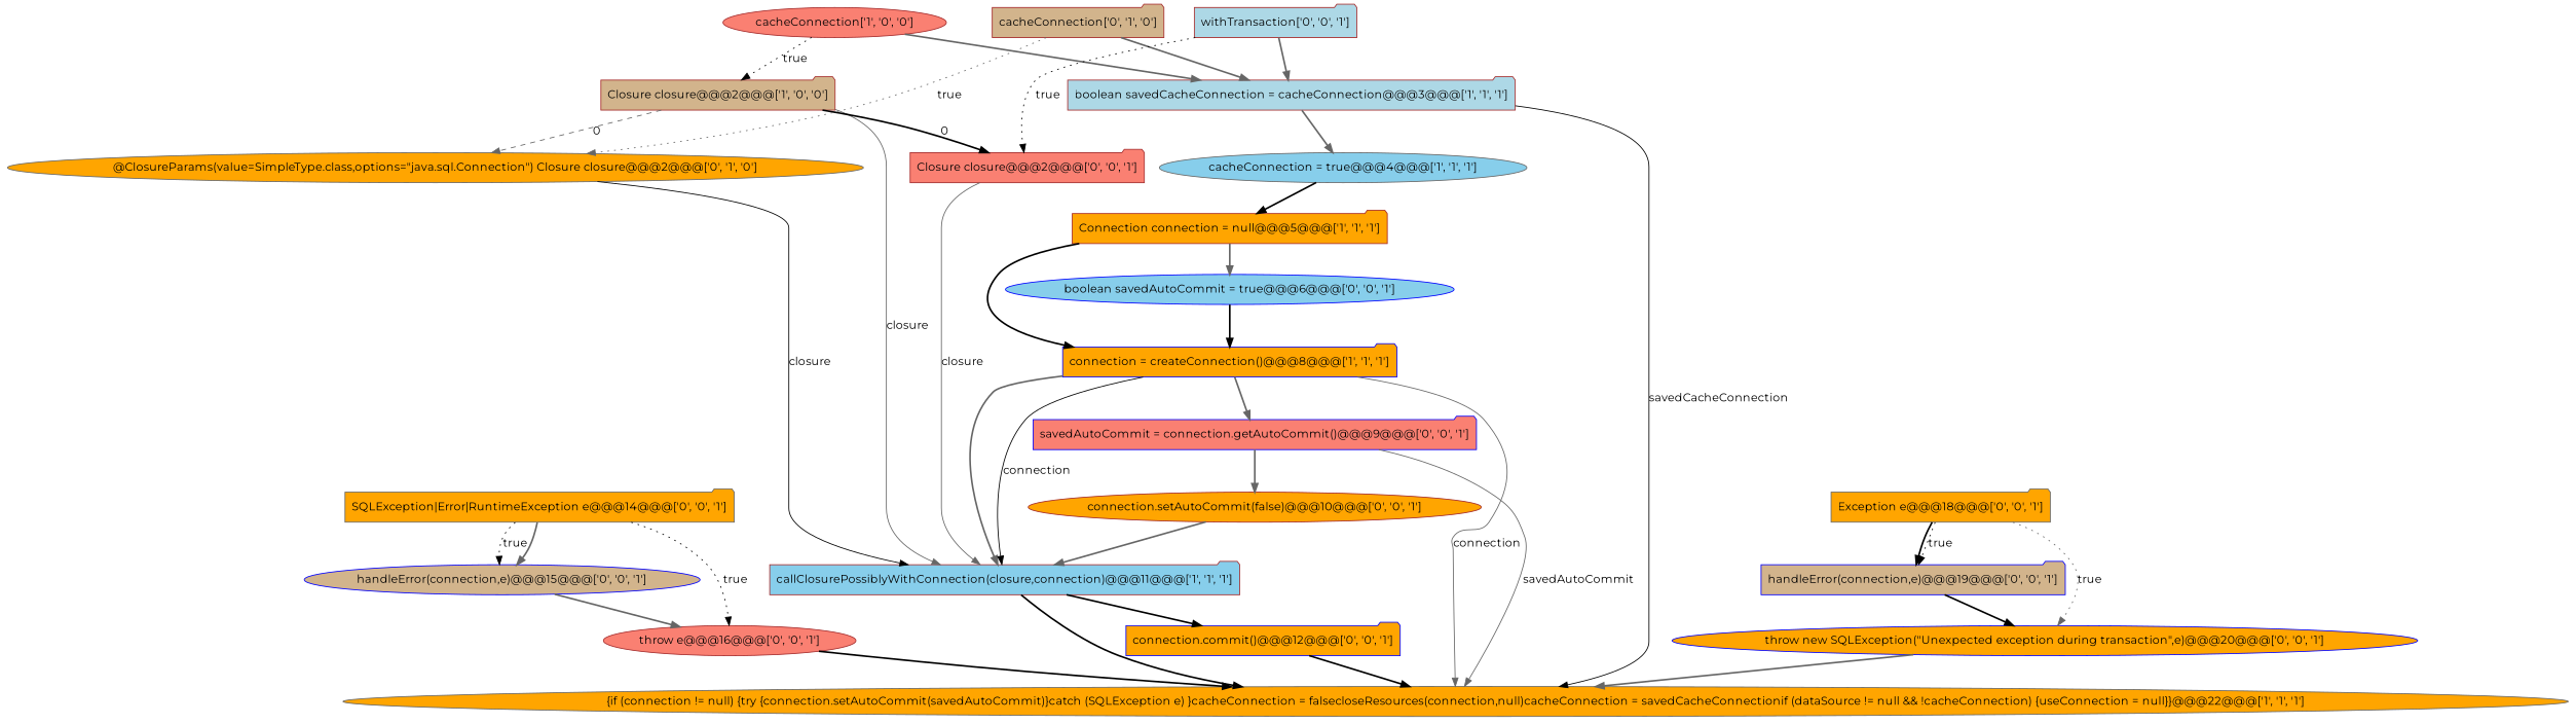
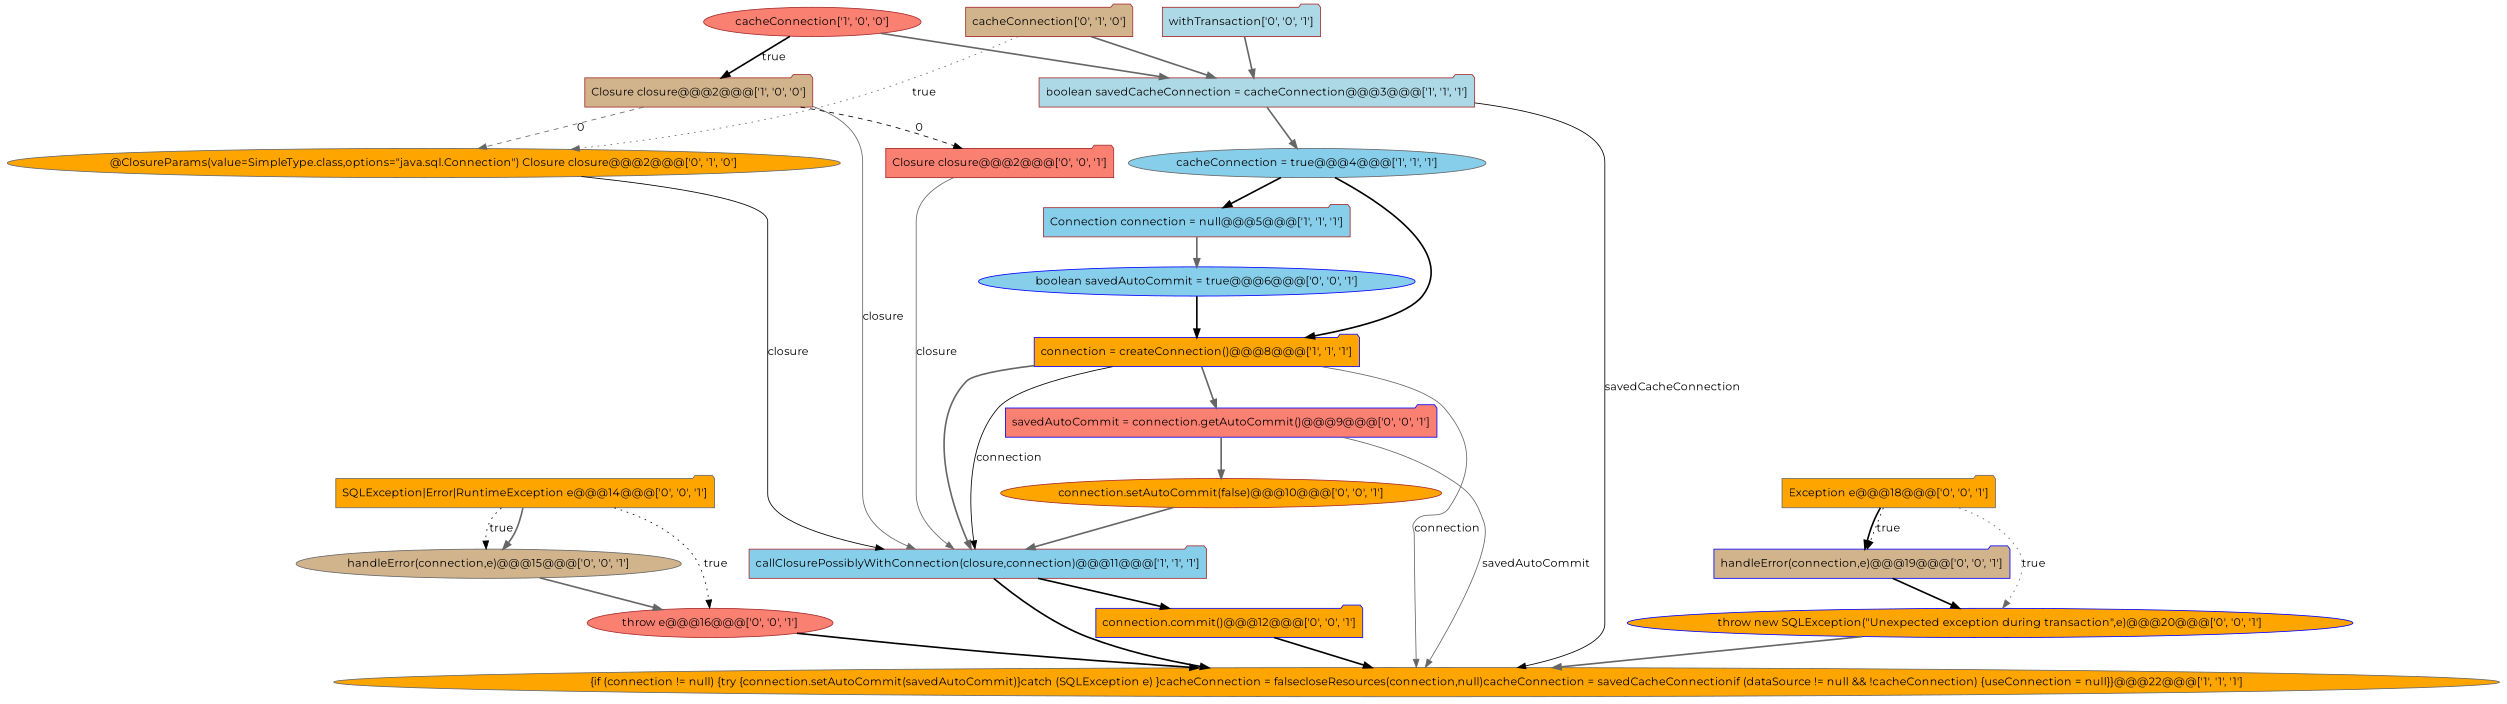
  digraph {
    fontname=Montserrat
    node [color=brown fillcolor=orange fontname=Montserrat shape=folder style=filled]
    edge [color=gray40 fontname=Montserrat style=bold]
-   n1 [color=blue fillcolor=tan label="handleError(connection,e)@@@15@@@['0', '0', '1']" shape=ellipse]
+   n1 [color=gray40 fillcolor=tan label="handleError(connection,e)@@@15@@@['0', '0', '1']" shape=ellipse]
    n2 [fillcolor=salmon label="throw e@@@16@@@['0', '0', '1']" shape=ellipse]
    n3 [color=gray40 label="{if (connection != null) {try {connection.setAutoCommit(savedAutoCommit)}catch (SQLException e) }cacheConnection = falsecloseResources(connection,null)cacheConnection = savedCacheConnectionif (dataSource != null && !cacheConnection) {useConnection = null}}@@@22@@@['1', '1', '1']" shape=ellipse]
    n4 [fillcolor=skyblue label="callClosurePossiblyWithConnection(closure,connection)@@@11@@@['1', '1', '1']"]
    n5 [color=blue label="connection.commit()@@@12@@@['0', '0', '1']"]
    n6 [color=gray40 label="@ClosureParams(value=SimpleType.class,options=\"java.sql.Connection\") Closure closure@@@2@@@['0', '1', '0']" shape=ellipse]
    n7 [fillcolor=tan label="Closure closure@@@2@@@['1', '0', '0']"]
    n8 [fillcolor=salmon label="Closure closure@@@2@@@['0', '0', '1']"]
-   n9 [label="Connection connection = null@@@5@@@['1', '1', '1']"]
+   n9 [fillcolor=skyblue label="Connection connection = null@@@5@@@['1', '1', '1']"]
    n10 [color=blue label="connection = createConnection()@@@8@@@['1', '1', '1']"]
    n11 [color=blue fillcolor=skyblue label="boolean savedAutoCommit = true@@@6@@@['0', '0', '1']" shape=ellipse]
    n12 [color=blue fillcolor=salmon label="savedAutoCommit = connection.getAutoCommit()@@@9@@@['0', '0', '1']"]
    n13 [label="connection.setAutoCommit(false)@@@10@@@['0', '0', '1']" shape=ellipse]
    n14 [fillcolor=salmon label="cacheConnection['1', '0', '0']" shape=ellipse]
    n15 [fillcolor=lightblue label="boolean savedCacheConnection = cacheConnection@@@3@@@['1', '1', '1']"]
    n16 [color=gray40 fillcolor=skyblue label="cacheConnection = true@@@4@@@['1', '1', '1']" shape=ellipse]
    n17 [color=blue fillcolor=tan label="handleError(connection,e)@@@19@@@['0', '0', '1']"]
    n18 [color=blue label="throw new SQLException(\"Unexpected exception during transaction\",e)@@@20@@@['0', '0', '1']" shape=ellipse]
    n19 [color=gray40 label="SQLException|Error|RuntimeException e@@@14@@@['0', '0', '1']"]
    n20 [fillcolor=tan label="cacheConnection['0', '1', '0']"]
    n21 [fillcolor=lightblue label="withTransaction['0', '0', '1']"]
    n22 [color=gray40 label="Exception e@@@18@@@['0', '0', '1']"]
    n1 -> n2
    n2 -> n3 [color=black]
    n4 -> n3 [color=black]
    n4 -> n5 [color=black]
    n5 -> n3 [color=black]
    n6 -> n4 [color=black label=closure style=solid]
    n7 -> n4 [label=closure style=solid]
    n7 -> n6 [label=0 style=dashed]
-   n7 -> n8 [color=black label=0]
+   n7 -> n8 [color=black label=0 style=dashed]
    n8 -> n4 [label=closure style=solid]
-   n9 -> n10 [color=black]
+   n16 -> n10 [color=black]
    n9 -> n11
    n10 -> n3 [label=connection style=solid]
    n10 -> n4
    n10 -> n4 [color=black label=connection style=solid]
    n10 -> n12
    n11 -> n10 [color=black]
    n12 -> n3 [label=savedAutoCommit style=solid]
    n12 -> n13
    n13 -> n4
-   n14 -> n7 [color=black label=true style=dotted]
+   n14 -> n7 [color=black label=true]
    n14 -> n15
    n15 -> n3 [color=black label=savedCacheConnection style=solid]
    n15 -> n16
    n16 -> n9 [color=black]
    n17 -> n18 [color=black]
    n18 -> n3
    n19 -> n1 [color=black label=true style=dotted]
    n19 -> n1
    n19 -> n2 [color=black label=true style=dotted]
    n20 -> n6 [label=true style=dotted]
    n20 -> n15
-   n21 -> n8 [color=black label=true style=dotted]
    n21 -> n15
    n22 -> n17 [color=black]
    n22 -> n17 [color=black label=true style=dotted]
    n22 -> n18 [label=true style=dotted]
  }
